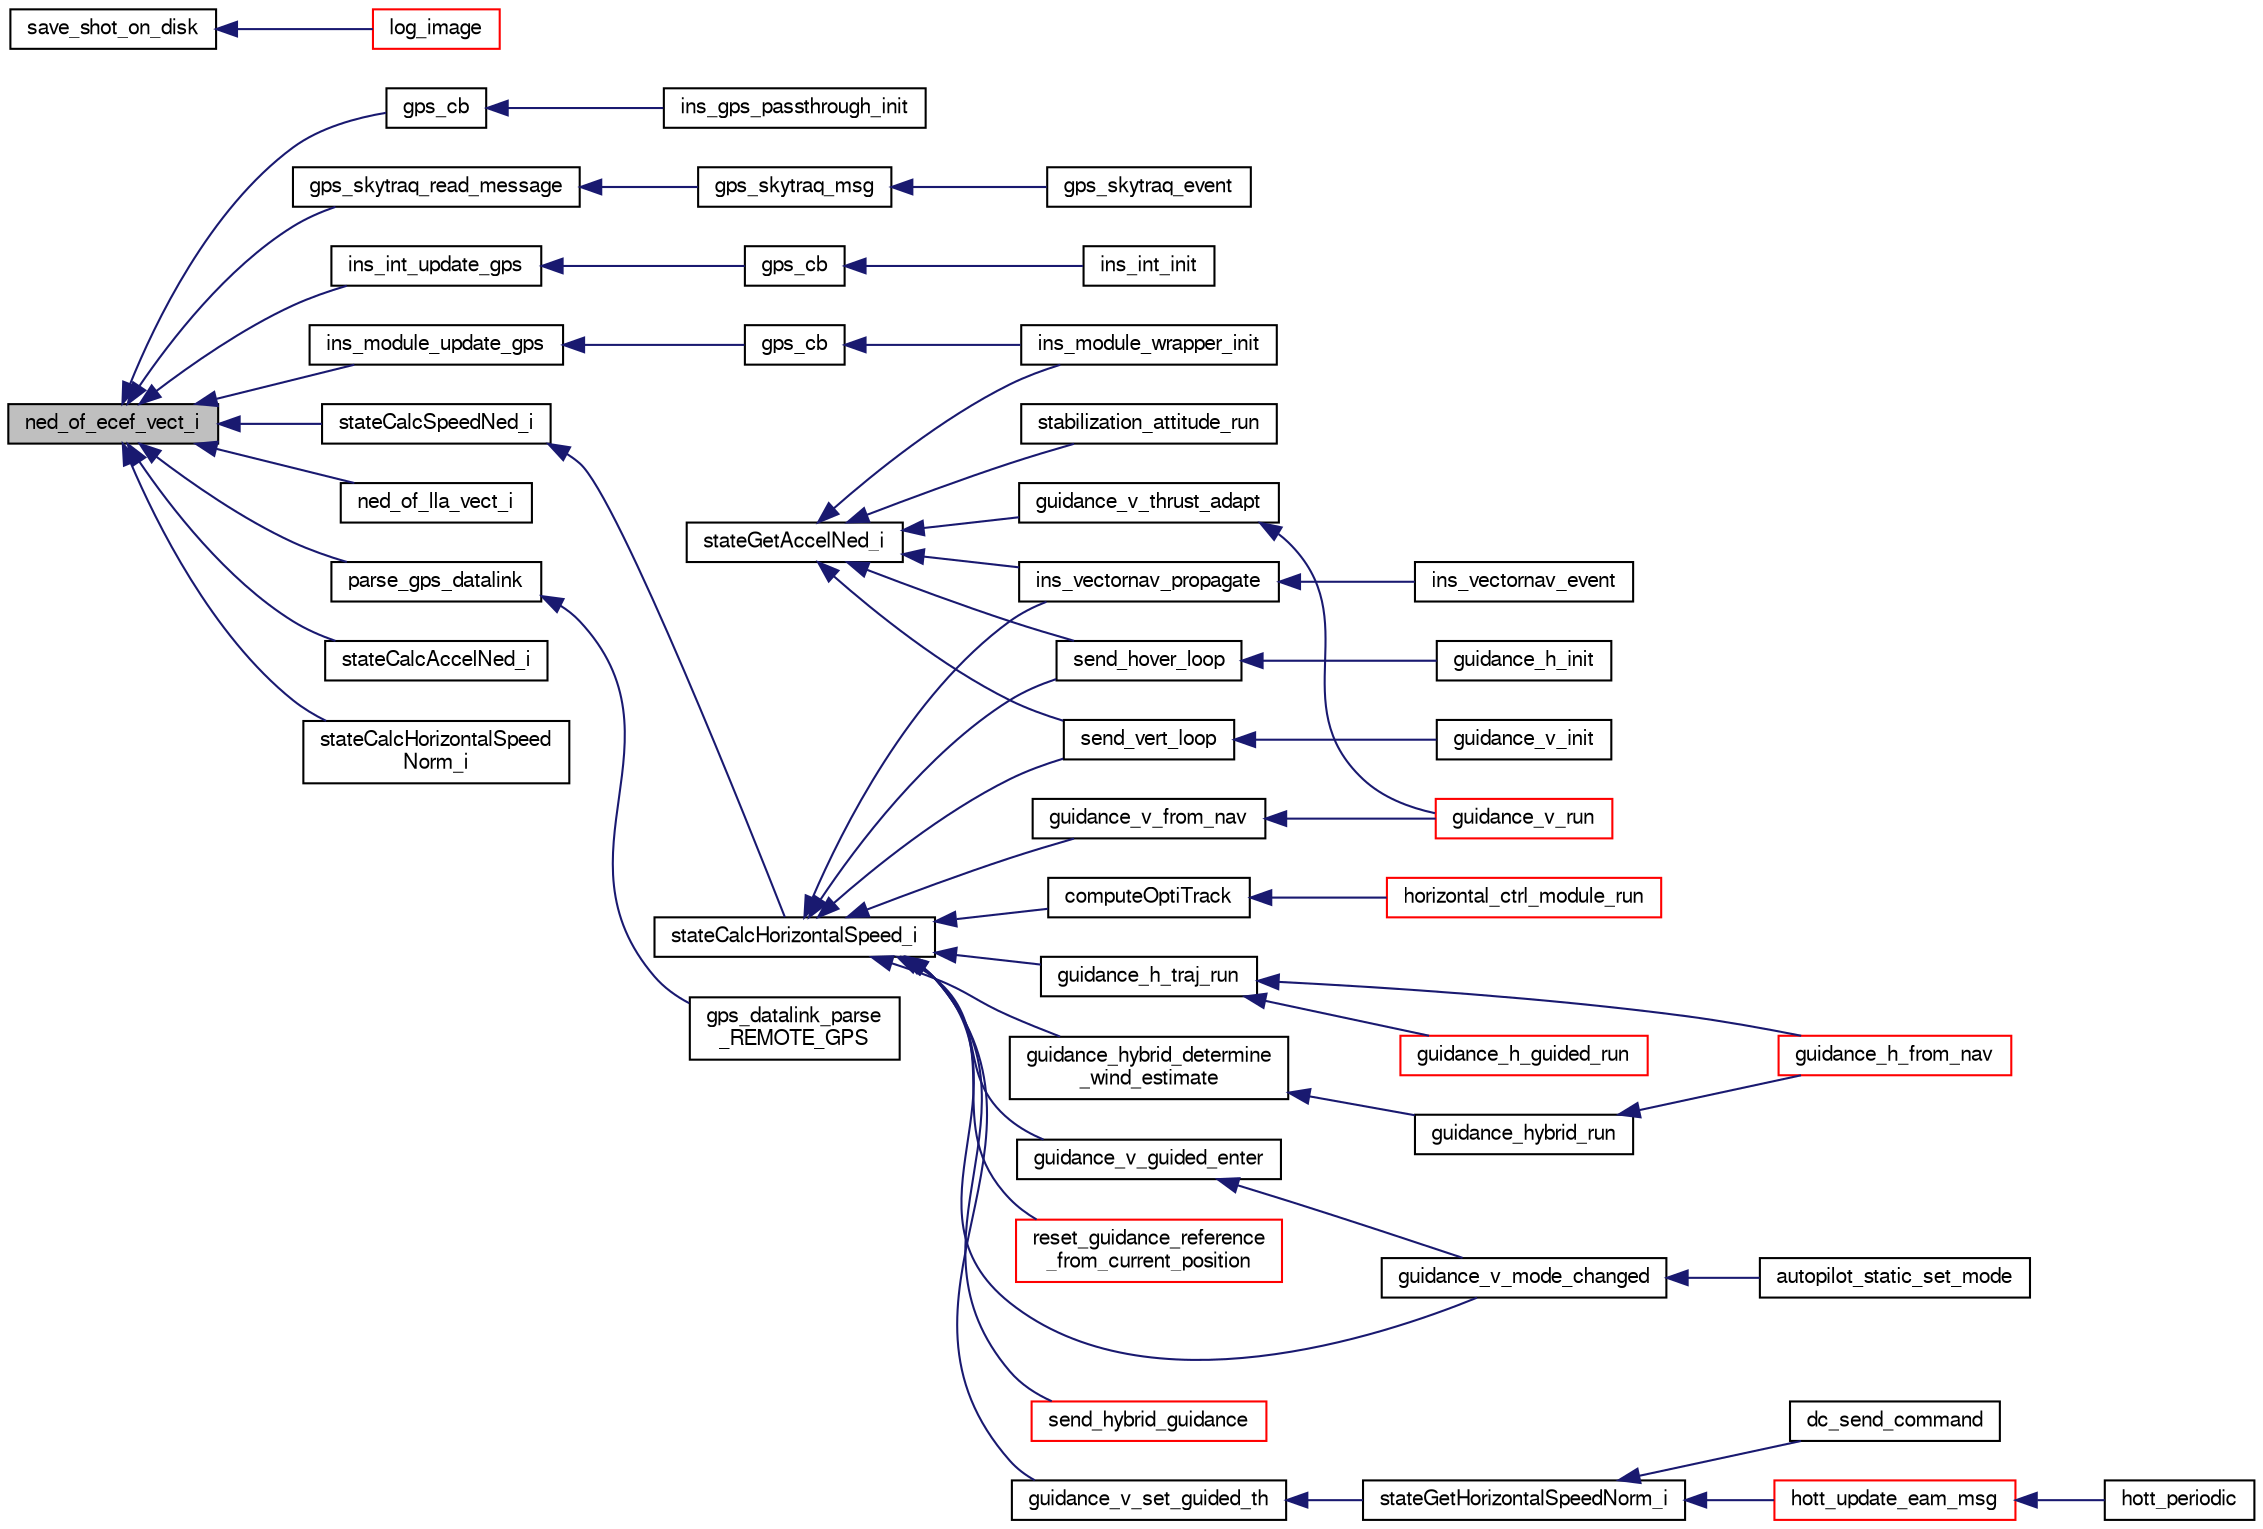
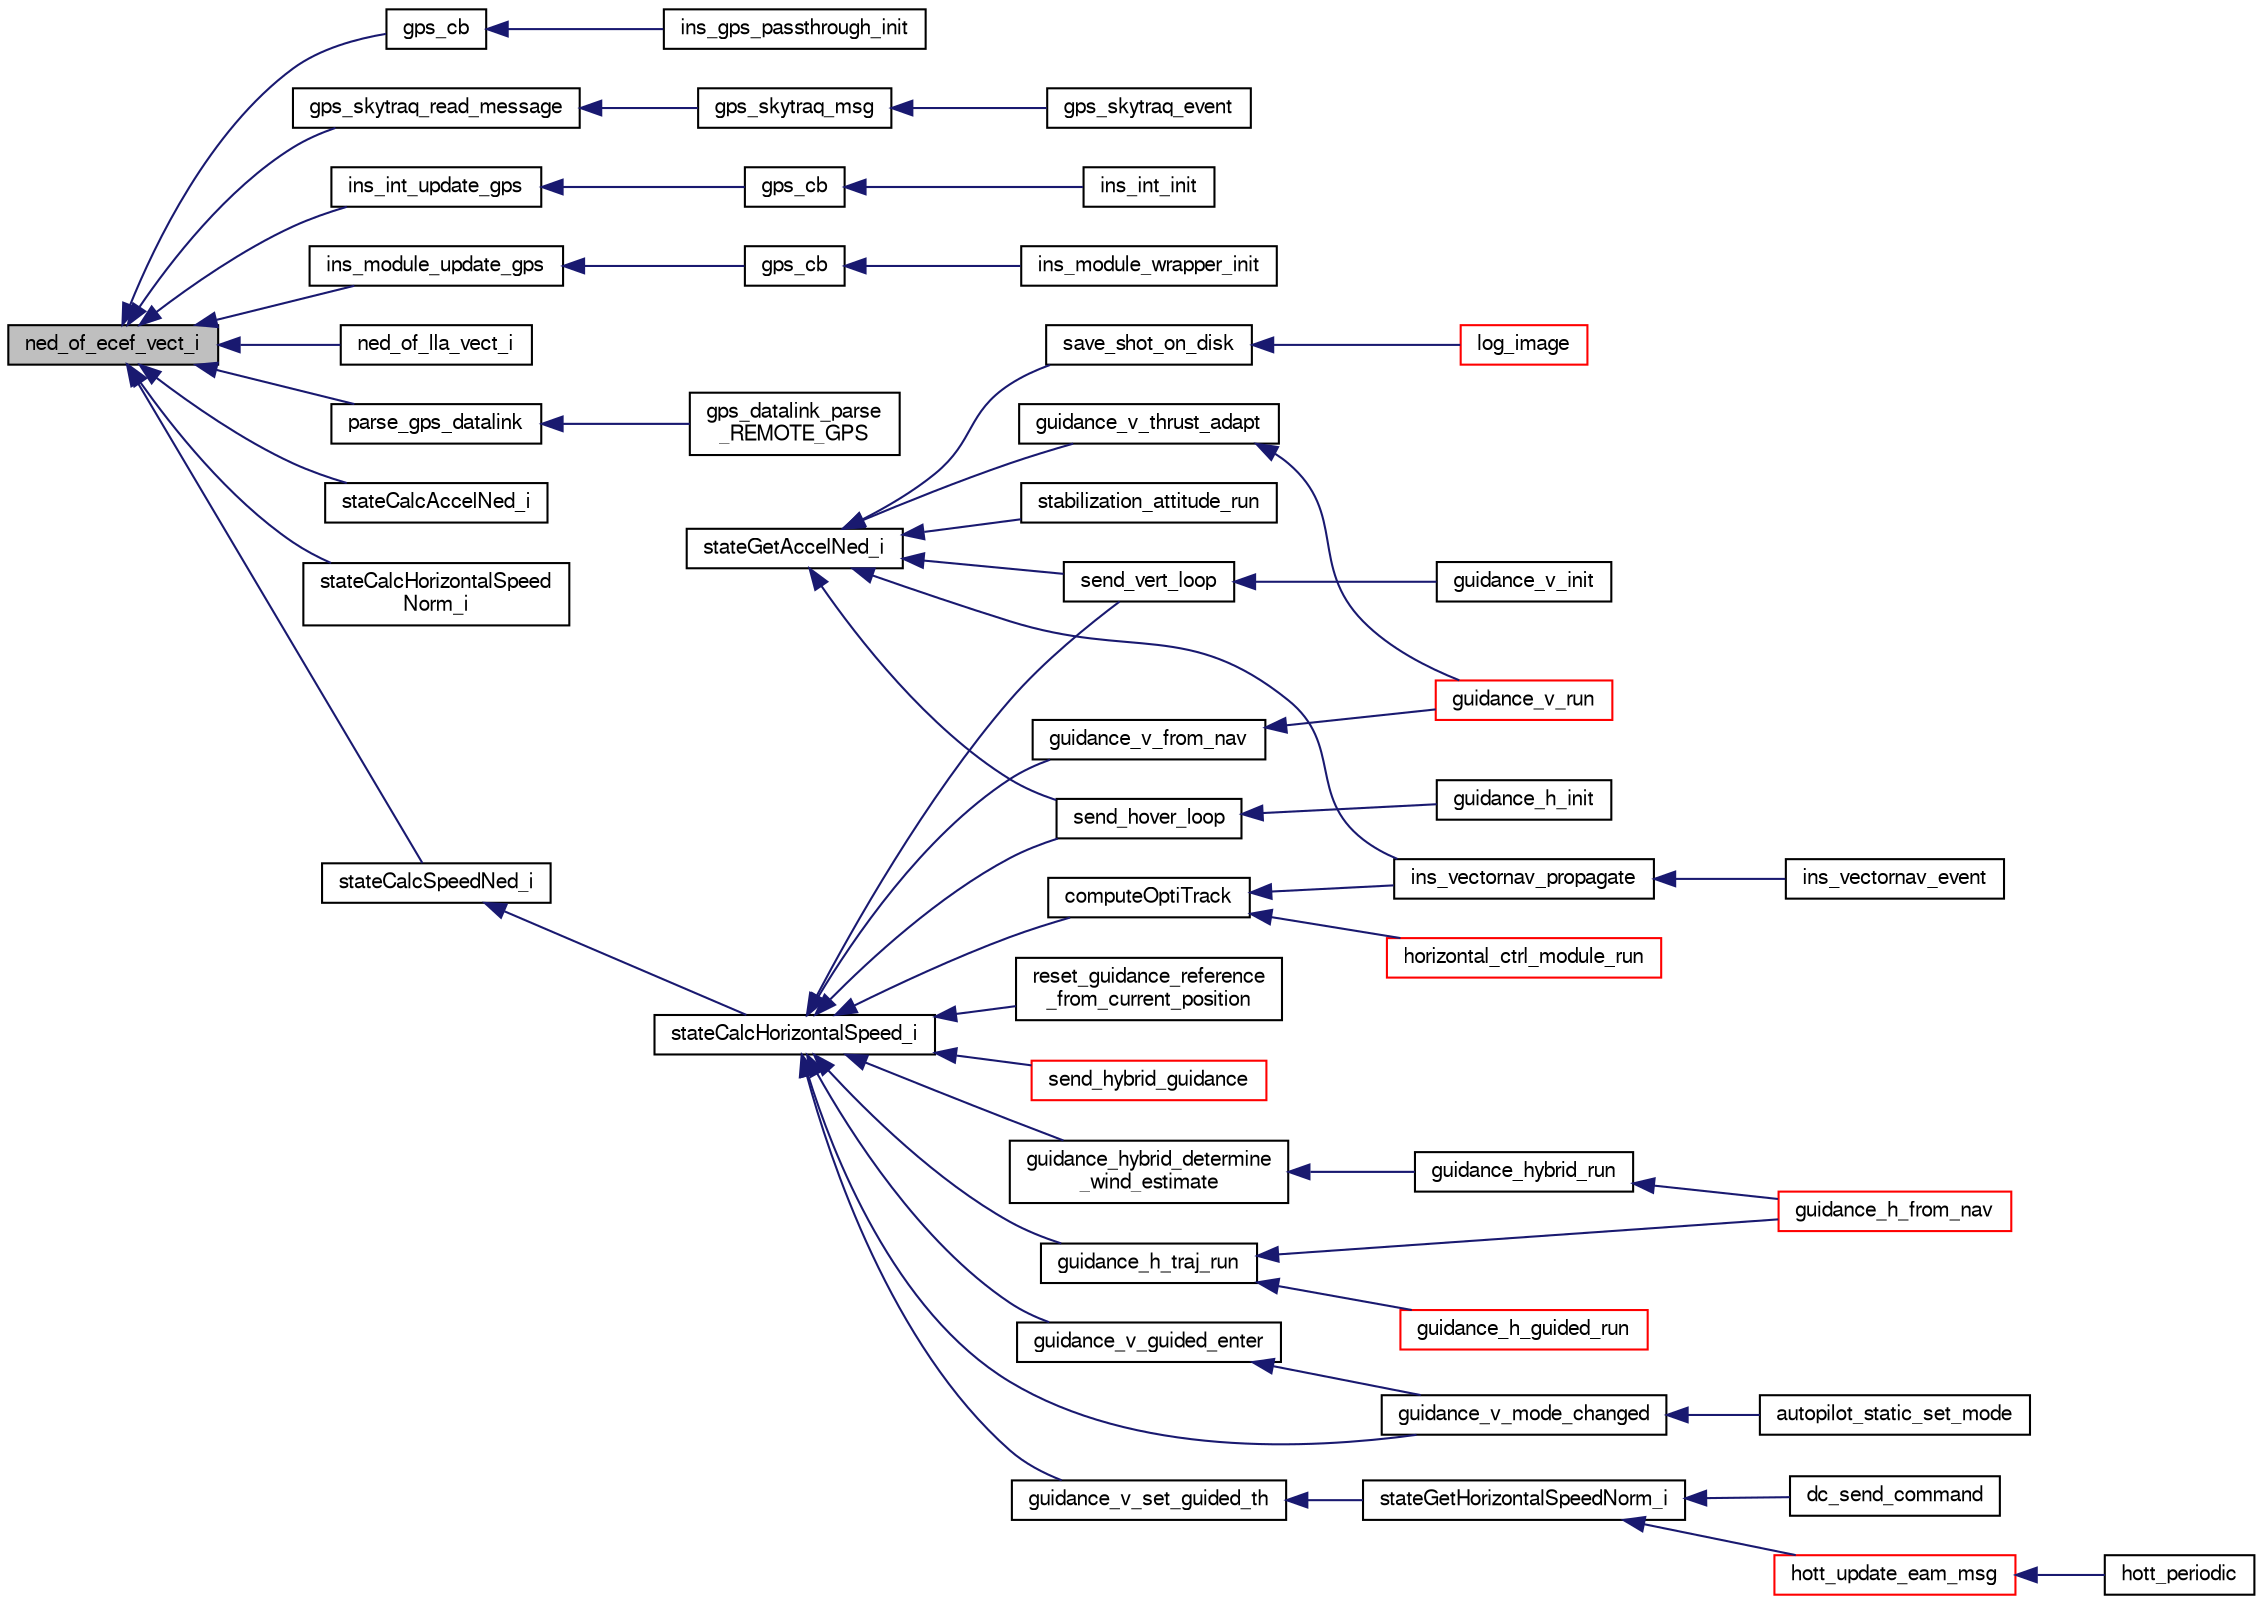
  digraph {
    rankdir=LR
    node [color=black fillcolor=white fontname=FreeSans fontsize=10 shape=record style=filled]
    edge [color=midnightblue dir=back fontname=FreeSans fontsize=10 labelfontname=FreeSans labelfontsize=10 style=solid]
    n1 [fillcolor=grey75 fontcolor=black height=0.2 label=ned_of_ecef_vect_i width=0.4]
    n2 [height=0.2 label=gps_cb width=0.4]
    n3 [height=0.2 label=gps_skytraq_read_message width=0.4]
    n4 [height=0.2 label=ins_int_update_gps width=0.4]
    n5 [height=0.2 label=ins_module_update_gps width=0.4]
    n6 [height=0.2 label=ned_of_lla_vect_i width=0.4]
    n7 [height=0.2 label=parse_gps_datalink width=0.4]
    n8 [height=0.2 label=stateCalcAccelNed_i width=0.4]
    n9 [height=0.2 label="stateCalcHorizontalSpeed\lNorm_i" width=0.4]
    n10 [height=0.2 label=stateCalcSpeedNed_i width=0.4]
    n11 [height=0.2 label=ins_gps_passthrough_init width=0.4]
    n12 [height=0.2 label=gps_skytraq_msg width=0.4]
    n13 [height=0.2 label=gps_cb width=0.4]
    n14 [height=0.2 label=gps_cb width=0.4]
    n15 [height=0.2 label="gps_datalink_parse\l_REMOTE_GPS" width=0.4]
    n16 [height=0.2 label=stateCalcHorizontalSpeed_i width=0.4]
    n17 [height=0.2 label=gps_skytraq_event width=0.4]
    n18 [height=0.2 label=ins_int_init width=0.4]
    n19 [height=0.2 label=ins_module_wrapper_init width=0.4]
    n20 [height=0.2 label=stateGetAccelNed_i width=0.4]
    n21 [height=0.2 label=guidance_v_thrust_adapt width=0.4]
    n22 [height=0.2 label=ins_vectornav_propagate width=0.4]
    n23 [height=0.2 label=save_shot_on_disk width=0.4]
    n24 [height=0.2 label=send_hover_loop width=0.4]
    n25 [height=0.2 label=send_vert_loop width=0.4]
    n26 [height=0.2 label=stabilization_attitude_run width=0.4]
    n27 [color=red height=0.2 label=guidance_v_run width=0.4]
    n28 [height=0.2 label=ins_vectornav_event width=0.4]
    n29 [color=red height=0.2 label=log_image width=0.4]
    n30 [height=0.2 label=guidance_h_init width=0.4]
    n31 [height=0.2 label=guidance_v_init width=0.4]
    n32 [height=0.2 label=stateGetHorizontalSpeedNorm_i width=0.4]
    n33 [height=0.2 label=dc_send_command width=0.4]
    n34 [color=red height=0.2 label=hott_update_eam_msg width=0.4]
    n35 [height=0.2 label=hott_periodic width=0.4]
    n36 [height=0.2 label=computeOptiTrack width=0.4]
    n37 [height=0.2 label=guidance_h_traj_run width=0.4]
    n38 [height=0.2 label="guidance_hybrid_determine\l_wind_estimate" width=0.4]
    n39 [height=0.2 label=guidance_v_from_nav width=0.4]
    n40 [height=0.2 label=guidance_v_guided_enter width=0.4]
    n41 [height=0.2 label=guidance_v_mode_changed width=0.4]
    n42 [height=0.2 label=guidance_v_set_guided_th width=0.4]
-   n43 [color=red height=0.2 label="reset_guidance_reference\l_from_current_position" width=0.4]
+   n43 [height=0.2 label="reset_guidance_reference\l_from_current_position" width=0.4]
    n44 [color=red height=0.2 label=send_hybrid_guidance width=0.4]
    n45 [color=red height=0.2 label=horizontal_ctrl_module_run width=0.4]
    n46 [color=red height=0.2 label=guidance_h_from_nav width=0.4]
    n47 [color=red height=0.2 label=guidance_h_guided_run width=0.4]
    n48 [height=0.2 label=guidance_hybrid_run width=0.4]
    n49 [height=0.2 label=autopilot_static_set_mode width=0.4]
    n1 -> n2
    n1 -> n3
    n1 -> n4
    n1 -> n5
    n1 -> n6
    n1 -> n7
    n1 -> n8
    n1 -> n9
    n1 -> n10
    n2 -> n11
    n3 -> n12
    n4 -> n13
    n5 -> n14
    n7 -> n15
    n10 -> n16
    n12 -> n17
    n13 -> n18
    n14 -> n19
-   n16 -> n22
+   n36 -> n22
    n16 -> n24
    n16 -> n25
    n16 -> n36
    n16 -> n37
    n16 -> n38
    n16 -> n39
    n16 -> n40
    n16 -> n41
    n16 -> n42
    n16 -> n43
    n16 -> n44
    n20 -> n21
    n20 -> n22
-   n20 -> n19
+   n20 -> n23
    n20 -> n24
    n20 -> n25
    n20 -> n26
    n21 -> n27
    n22 -> n28
    n23 -> n29
    n24 -> n30
    n25 -> n31
    n32 -> n33
    n32 -> n34
    n34 -> n35
    n36 -> n45
    n37 -> n46
    n37 -> n47
    n38 -> n48
    n39 -> n27
    n40 -> n41
    n41 -> n49
    n42 -> n32
    n48 -> n46
  }
